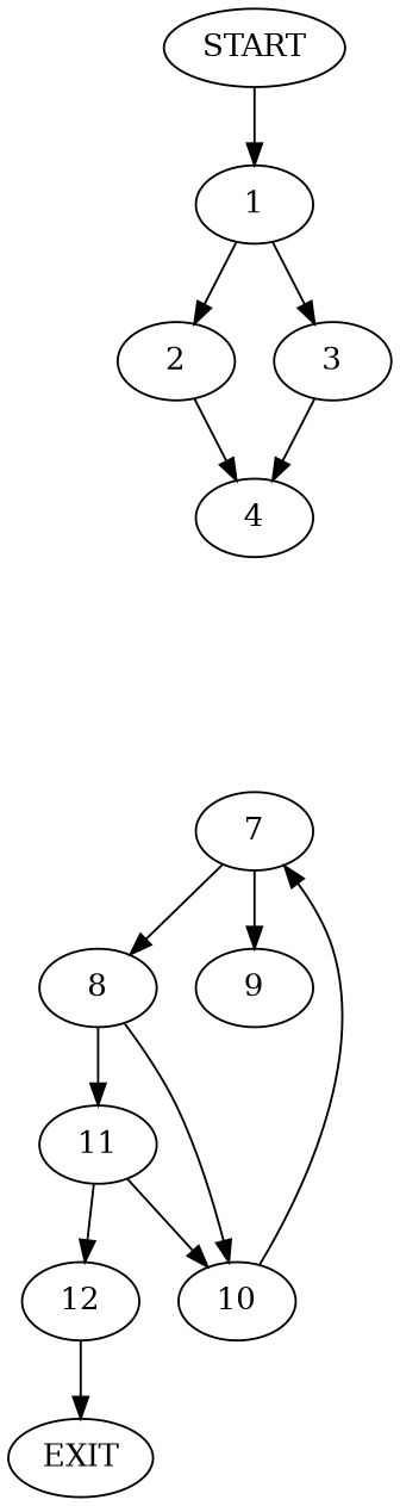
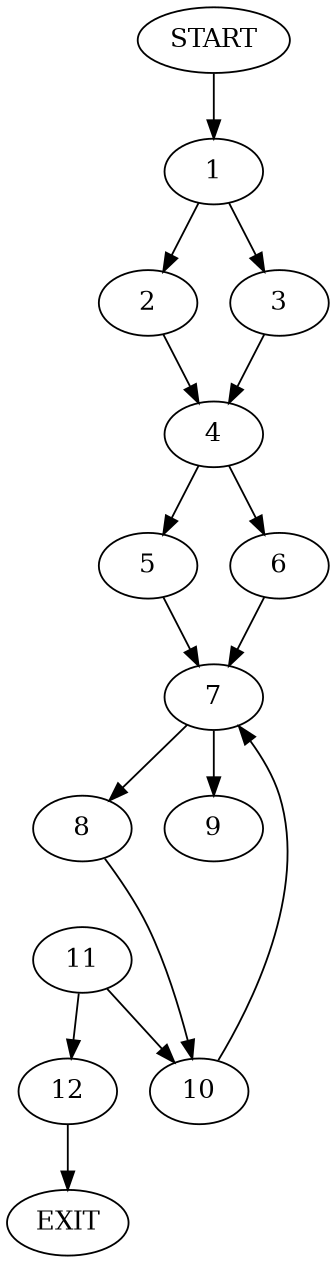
  digraph {
    n1 [label=START]
    1
    2
    3
    4
+   5
+   6
    7
    8
    9
    10
    11
    12
    n14 [label=EXIT]
    n1 -> 1
    1 -> 2
    1 -> 3
    2 -> 4
    3 -> 4
+   4 -> 5
+   4 -> 6
+   5 -> 7
+   6 -> 7
    7 -> 8
    7 -> 9
    8 -> 10
-   8 -> 11
    10 -> 7
    11 -> 10
    11 -> 12
    12 -> n14
  }
